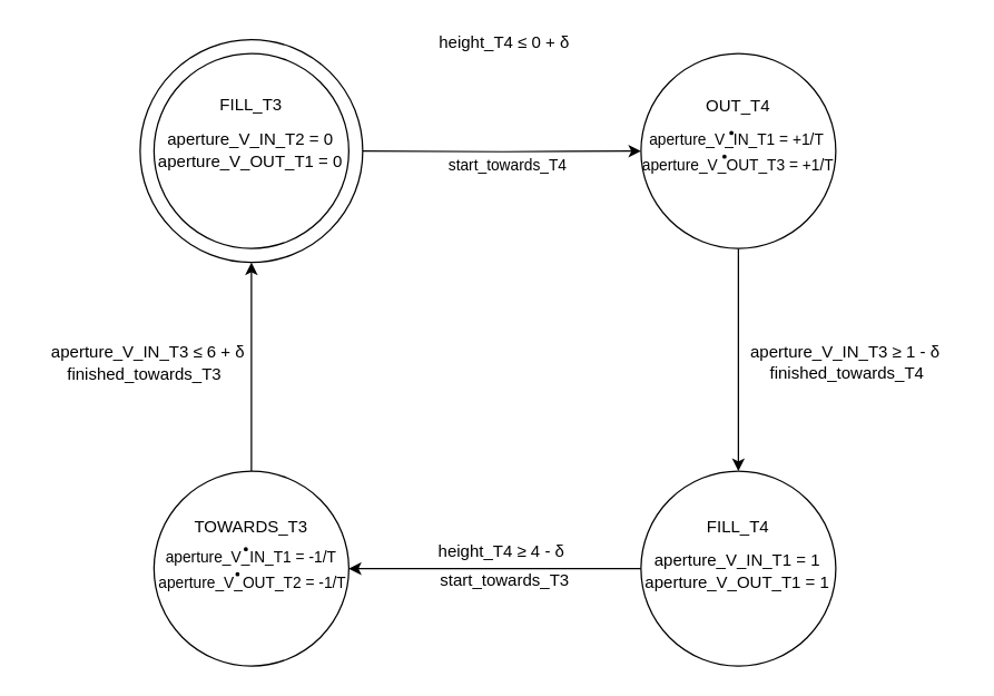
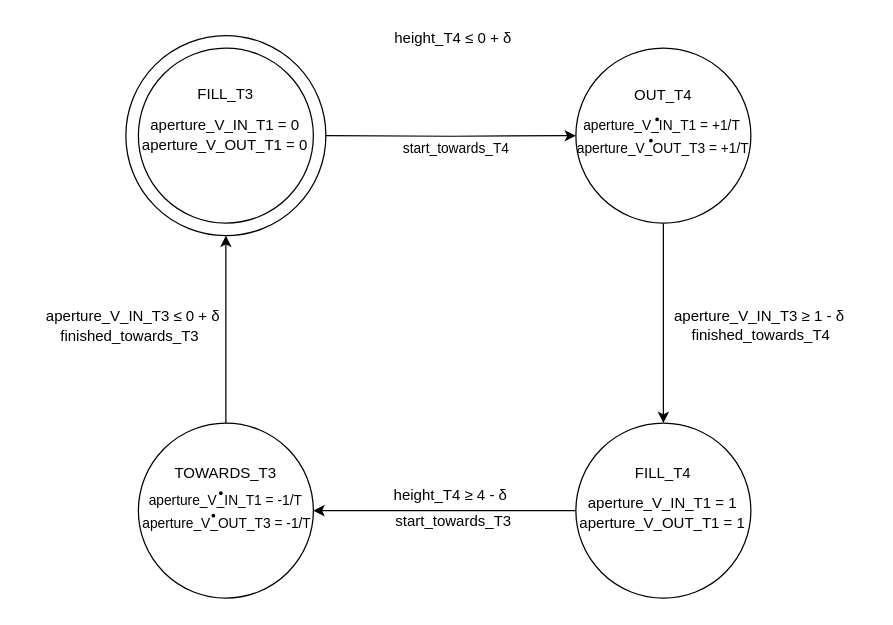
  <mxCell id="0" />
  <mxCell id="1" parent="0" />
  <mxCell id="2" value="" style="ellipse;whiteSpace=wrap;html=1;aspect=fixed;" vertex="1" parent="1"><mxGeometry x="100" y="28" width="160" height="160" as="geometry" /></mxCell>
  <mxCell id="3" value="" style="edgeStyle=orthogonalEdgeStyle;rounded=0;orthogonalLoop=1;jettySize=auto;html=1;" edge="1" parent="1" target="6"><mxGeometry relative="1" as="geometry"><mxPoint x="260" y="108" as="sourcePoint" /></mxGeometry></mxCell>
  <mxCell id="4" value="" style="ellipse;whiteSpace=wrap;html=1;aspect=fixed;" vertex="1" parent="1"><mxGeometry x="110" y="38" width="140" height="140" as="geometry" /></mxCell>
  <mxCell id="5" value="" style="edgeStyle=orthogonalEdgeStyle;rounded=0;orthogonalLoop=1;jettySize=auto;html=1;" edge="1" parent="1" source="6" target="8"><mxGeometry relative="1" as="geometry" /></mxCell>
  <mxCell id="6" value="" style="ellipse;whiteSpace=wrap;html=1;aspect=fixed;" vertex="1" parent="1"><mxGeometry x="460" y="38" width="140" height="140" as="geometry" /></mxCell>
  <mxCell id="7" value="" style="edgeStyle=orthogonalEdgeStyle;rounded=0;orthogonalLoop=1;jettySize=auto;html=1;" edge="1" parent="1" source="8" target="10"><mxGeometry relative="1" as="geometry" /></mxCell>
  <mxCell id="8" value="" style="ellipse;whiteSpace=wrap;html=1;aspect=fixed;" vertex="1" parent="1"><mxGeometry x="460" y="338" width="140" height="140" as="geometry" /></mxCell>
  <mxCell id="9" style="edgeStyle=orthogonalEdgeStyle;rounded=0;orthogonalLoop=1;jettySize=auto;html=1;exitX=0.5;exitY=0;exitDx=0;exitDy=0;entryX=0.5;entryY=1;entryDx=0;entryDy=0;" edge="1" parent="1" source="10" target="2"><mxGeometry relative="1" as="geometry" /></mxCell>
  <mxCell id="10" value="" style="ellipse;whiteSpace=wrap;html=1;aspect=fixed;" vertex="1" parent="1"><mxGeometry x="110" y="338" width="140" height="140" as="geometry" /></mxCell>
  <mxCell id="11" value="FILL_T3" style="text;html=1;strokeColor=none;fillColor=none;align=center;verticalAlign=middle;whiteSpace=wrap;rounded=0;" vertex="1" parent="1"><mxGeometry x="160" y="65" width="40" height="20" as="geometry" /></mxCell>
  <mxCell id="12" value="OUT_T4" style="text;html=1;strokeColor=none;fillColor=none;align=center;verticalAlign=middle;whiteSpace=wrap;rounded=0;" vertex="1" parent="1"><mxGeometry x="510" y="66" width="40" height="20" as="geometry" /></mxCell>
  <mxCell id="13" value="&lt;div&gt;FILL_T4&lt;/div&gt;" style="text;html=1;strokeColor=none;fillColor=none;align=center;verticalAlign=middle;whiteSpace=wrap;rounded=0;" vertex="1" parent="1"><mxGeometry x="510" y="368" width="40" height="20" as="geometry" /></mxCell>
  <mxCell id="14" value="TOWARDS_T3" style="text;html=1;strokeColor=none;fillColor=none;align=center;verticalAlign=middle;whiteSpace=wrap;rounded=0;" vertex="1" parent="1"><mxGeometry x="160" y="368" width="40" height="20" as="geometry" /></mxCell>
- <mxCell id="15" value="aperture_V_IN_T3 ≤ 6 + &lt;span&gt;δ&lt;/span&gt;" style="text;html=1;strokeColor=none;fillColor=none;align=center;verticalAlign=middle;whiteSpace=wrap;rounded=0;" vertex="1" parent="1"><mxGeometry x="20.5" y="243" width="170" height="20" as="geometry" /></mxCell>
+ <mxCell id="15" value="aperture_V_IN_T3 ≤ 0 + &lt;span&gt;δ&lt;/span&gt;" style="text;html=1;strokeColor=none;fillColor=none;align=center;verticalAlign=middle;whiteSpace=wrap;rounded=0;" vertex="1" parent="1"><mxGeometry x="20.5" y="243" width="170" height="20" as="geometry" /></mxCell>
  <mxCell id="16" value="&lt;div&gt;&lt;div&gt;&lt;span&gt;finished_towards_T4&lt;/span&gt;&lt;/div&gt;&lt;/div&gt;" style="text;html=1;" vertex="1" parent="1"><mxGeometry x="551" y="254" width="30" height="30" as="geometry" /></mxCell>
  <mxCell id="17" value="aperture_V_IN_T3 ≥ 1 - &lt;span&gt;δ&lt;/span&gt;" style="text;html=1;strokeColor=none;fillColor=none;align=center;verticalAlign=middle;whiteSpace=wrap;rounded=0;" vertex="1" parent="1"><mxGeometry x="522" y="243" width="170" height="20" as="geometry" /></mxCell>
  <mxCell id="18" value="&lt;div&gt;&lt;div&gt;&lt;span&gt;finished_towards_T3&lt;/span&gt;&lt;/div&gt;&lt;/div&gt;" style="text;html=1;" vertex="1" parent="1"><mxGeometry x="45.5" y="255" width="30" height="30" as="geometry" /></mxCell>
  <mxCell id="19" value="&lt;div&gt;&lt;div&gt;&lt;span&gt;start_towards_T3&lt;/span&gt;&lt;/div&gt;&lt;/div&gt;" style="text;html=1;" vertex="1" parent="1"><mxGeometry x="314" y="403" width="30" height="30" as="geometry" /></mxCell>
  <mxCell id="20" value="aperture_V_OUT_T1 = 0" style="text;html=1;strokeColor=none;fillColor=none;align=center;verticalAlign=middle;whiteSpace=wrap;rounded=0;" vertex="1" parent="1"><mxGeometry x="110" y="106" width="139" height="20" as="geometry" /></mxCell>
  <mxCell id="21" value="" style="ellipse;whiteSpace=wrap;html=1;aspect=fixed;fillColor=#000000;" vertex="1" parent="1"><mxGeometry x="524" y="94" width="2" height="2" as="geometry" /></mxCell>
  <mxCell id="22" value="" style="ellipse;whiteSpace=wrap;html=1;aspect=fixed;fillColor=#000000;" vertex="1" parent="1"><mxGeometry x="169" y="411" width="2" height="2" as="geometry" /></mxCell>
  <mxCell id="23" value="height_T4 ≥ 4 - &lt;span&gt;δ&lt;/span&gt;" style="text;html=1;strokeColor=none;fillColor=none;align=center;verticalAlign=middle;whiteSpace=wrap;rounded=0;" vertex="1" parent="1"><mxGeometry x="275" y="386" width="170" height="20" as="geometry" /></mxCell>
- <mxCell id="24" value="aperture_V_IN_T2 = 0" style="text;html=1;strokeColor=none;fillColor=none;align=center;verticalAlign=middle;whiteSpace=wrap;rounded=0;" vertex="1" parent="1"><mxGeometry x="110" y="90" width="139" height="20" as="geometry" /></mxCell>
+ <mxCell id="24" value="aperture_V_IN_T1 = 0" style="text;html=1;strokeColor=none;fillColor=none;align=center;verticalAlign=middle;whiteSpace=wrap;rounded=0;" vertex="1" parent="1"><mxGeometry x="110" y="90" width="139" height="20" as="geometry" /></mxCell>
  <mxCell id="25" value="aperture_V_OUT_T1 = 1" style="text;html=1;strokeColor=none;fillColor=none;align=center;verticalAlign=middle;whiteSpace=wrap;rounded=0;" vertex="1" parent="1"><mxGeometry x="460" y="408" width="139" height="20" as="geometry" /></mxCell>
  <mxCell id="26" value="aperture_V_IN_T1 = 1" style="text;html=1;strokeColor=none;fillColor=none;align=center;verticalAlign=middle;whiteSpace=wrap;rounded=0;" vertex="1" parent="1"><mxGeometry x="460" y="392" width="139" height="20" as="geometry" /></mxCell>
  <mxCell id="27" value="aperture_V_OUT_T3 = +1/T" style="text;html=1;strokeColor=none;fillColor=none;align=center;verticalAlign=middle;whiteSpace=wrap;rounded=0;fontSize=11;" vertex="1" parent="1"><mxGeometry x="450" y="108" width="160" height="20" as="geometry" /></mxCell>
  <mxCell id="28" value="aperture_V_IN_T1 = +1/T" style="text;html=1;strokeColor=none;fillColor=none;align=center;verticalAlign=middle;whiteSpace=wrap;rounded=0;fontSize=11;" vertex="1" parent="1"><mxGeometry x="459" y="90" width="140" height="20" as="geometry" /></mxCell>
  <mxCell id="29" value="" style="ellipse;whiteSpace=wrap;html=1;aspect=fixed;fillColor=#000000;" vertex="1" parent="1"><mxGeometry x="519" y="111" width="2" height="2" as="geometry" /></mxCell>
- <mxCell id="30" value="aperture_V_OUT_T2 = -1/T" style="text;html=1;strokeColor=none;fillColor=none;align=center;verticalAlign=middle;whiteSpace=wrap;rounded=0;fontSize=11;" vertex="1" parent="1"><mxGeometry x="100.5" y="408" width="160" height="20" as="geometry" /></mxCell>
+ <mxCell id="30" value="aperture_V_OUT_T3 = -1/T" style="text;html=1;strokeColor=none;fillColor=none;align=center;verticalAlign=middle;whiteSpace=wrap;rounded=0;fontSize=11;" vertex="1" parent="1"><mxGeometry x="100.5" y="408" width="160" height="20" as="geometry" /></mxCell>
  <mxCell id="31" value="aperture_V_IN_T1 = -1/T" style="text;html=1;strokeColor=none;fillColor=none;align=center;verticalAlign=middle;whiteSpace=wrap;rounded=0;fontSize=11;" vertex="1" parent="1"><mxGeometry x="109.5" y="390" width="140" height="20" as="geometry" /></mxCell>
  <mxCell id="32" value="" style="ellipse;whiteSpace=wrap;html=1;aspect=fixed;fillColor=#000000;" vertex="1" parent="1"><mxGeometry x="175" y="393" width="2" height="2" as="geometry" /></mxCell>
  <mxCell id="33" value="&lt;div&gt;&lt;div&gt;&lt;span&gt;start_towards_T4&lt;/span&gt;&lt;/div&gt;&lt;/div&gt;" style="text;html=1;resizable=0;points=[];autosize=1;align=left;verticalAlign=top;spacingTop=-4;fontSize=11;" vertex="1" parent="1"><mxGeometry x="320" y="109" width="100" height="10" as="geometry" /></mxCell>
  <mxCell id="34" value="height_T4 ≤ 0 + &lt;span&gt;δ&lt;/span&gt;" style="text;html=1;strokeColor=none;fillColor=none;align=center;verticalAlign=middle;whiteSpace=wrap;rounded=0;" vertex="1" parent="1"><mxGeometry x="276.5" y="20" width="170" height="20" as="geometry" /></mxCell>
